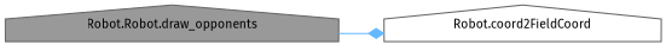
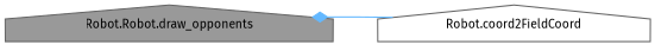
  digraph {
    rankdir=LR
    fontname="Fira Sans"
    node [fontname="Fira Sans" fontsize=10 shape=house style=filled]
    n1 [color=gray40 fillcolor=grey60 fontcolor=black height=0.2 label="Robot.Robot.draw_opponents" width=0.4]
    n2 [color=grey40 fillcolor=white height=0.2 label="Robot.coord2FieldCoord" width=0.4]
-   n1 -> n2 [color=steelblue1 fontname="Fira Sans" fontsize=10 labelfontname=Helvetica labelfontsize=10 style=solid arrowhead=diamond]
+   n2 -> n1 [color=steelblue1 fontname="Fira Sans" fontsize=10 labelfontname=Helvetica labelfontsize=10 style=solid arrowhead=diamond]
  }
